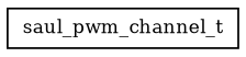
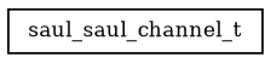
  digraph {
    rankdir=LR
    fontname="DejaVu Serif"
-   n1 [color=black fillcolor=white fontname="DejaVu Serif" fontsize=10 height=0.2 label=saul_pwm_channel_t shape=record style=filled width=0.4]
+   n1 [color=black fillcolor=white fontname="DejaVu Serif" fontsize=10 height=0.2 label=saul_saul_channel_t shape=record style=filled width=0.4]
  }
